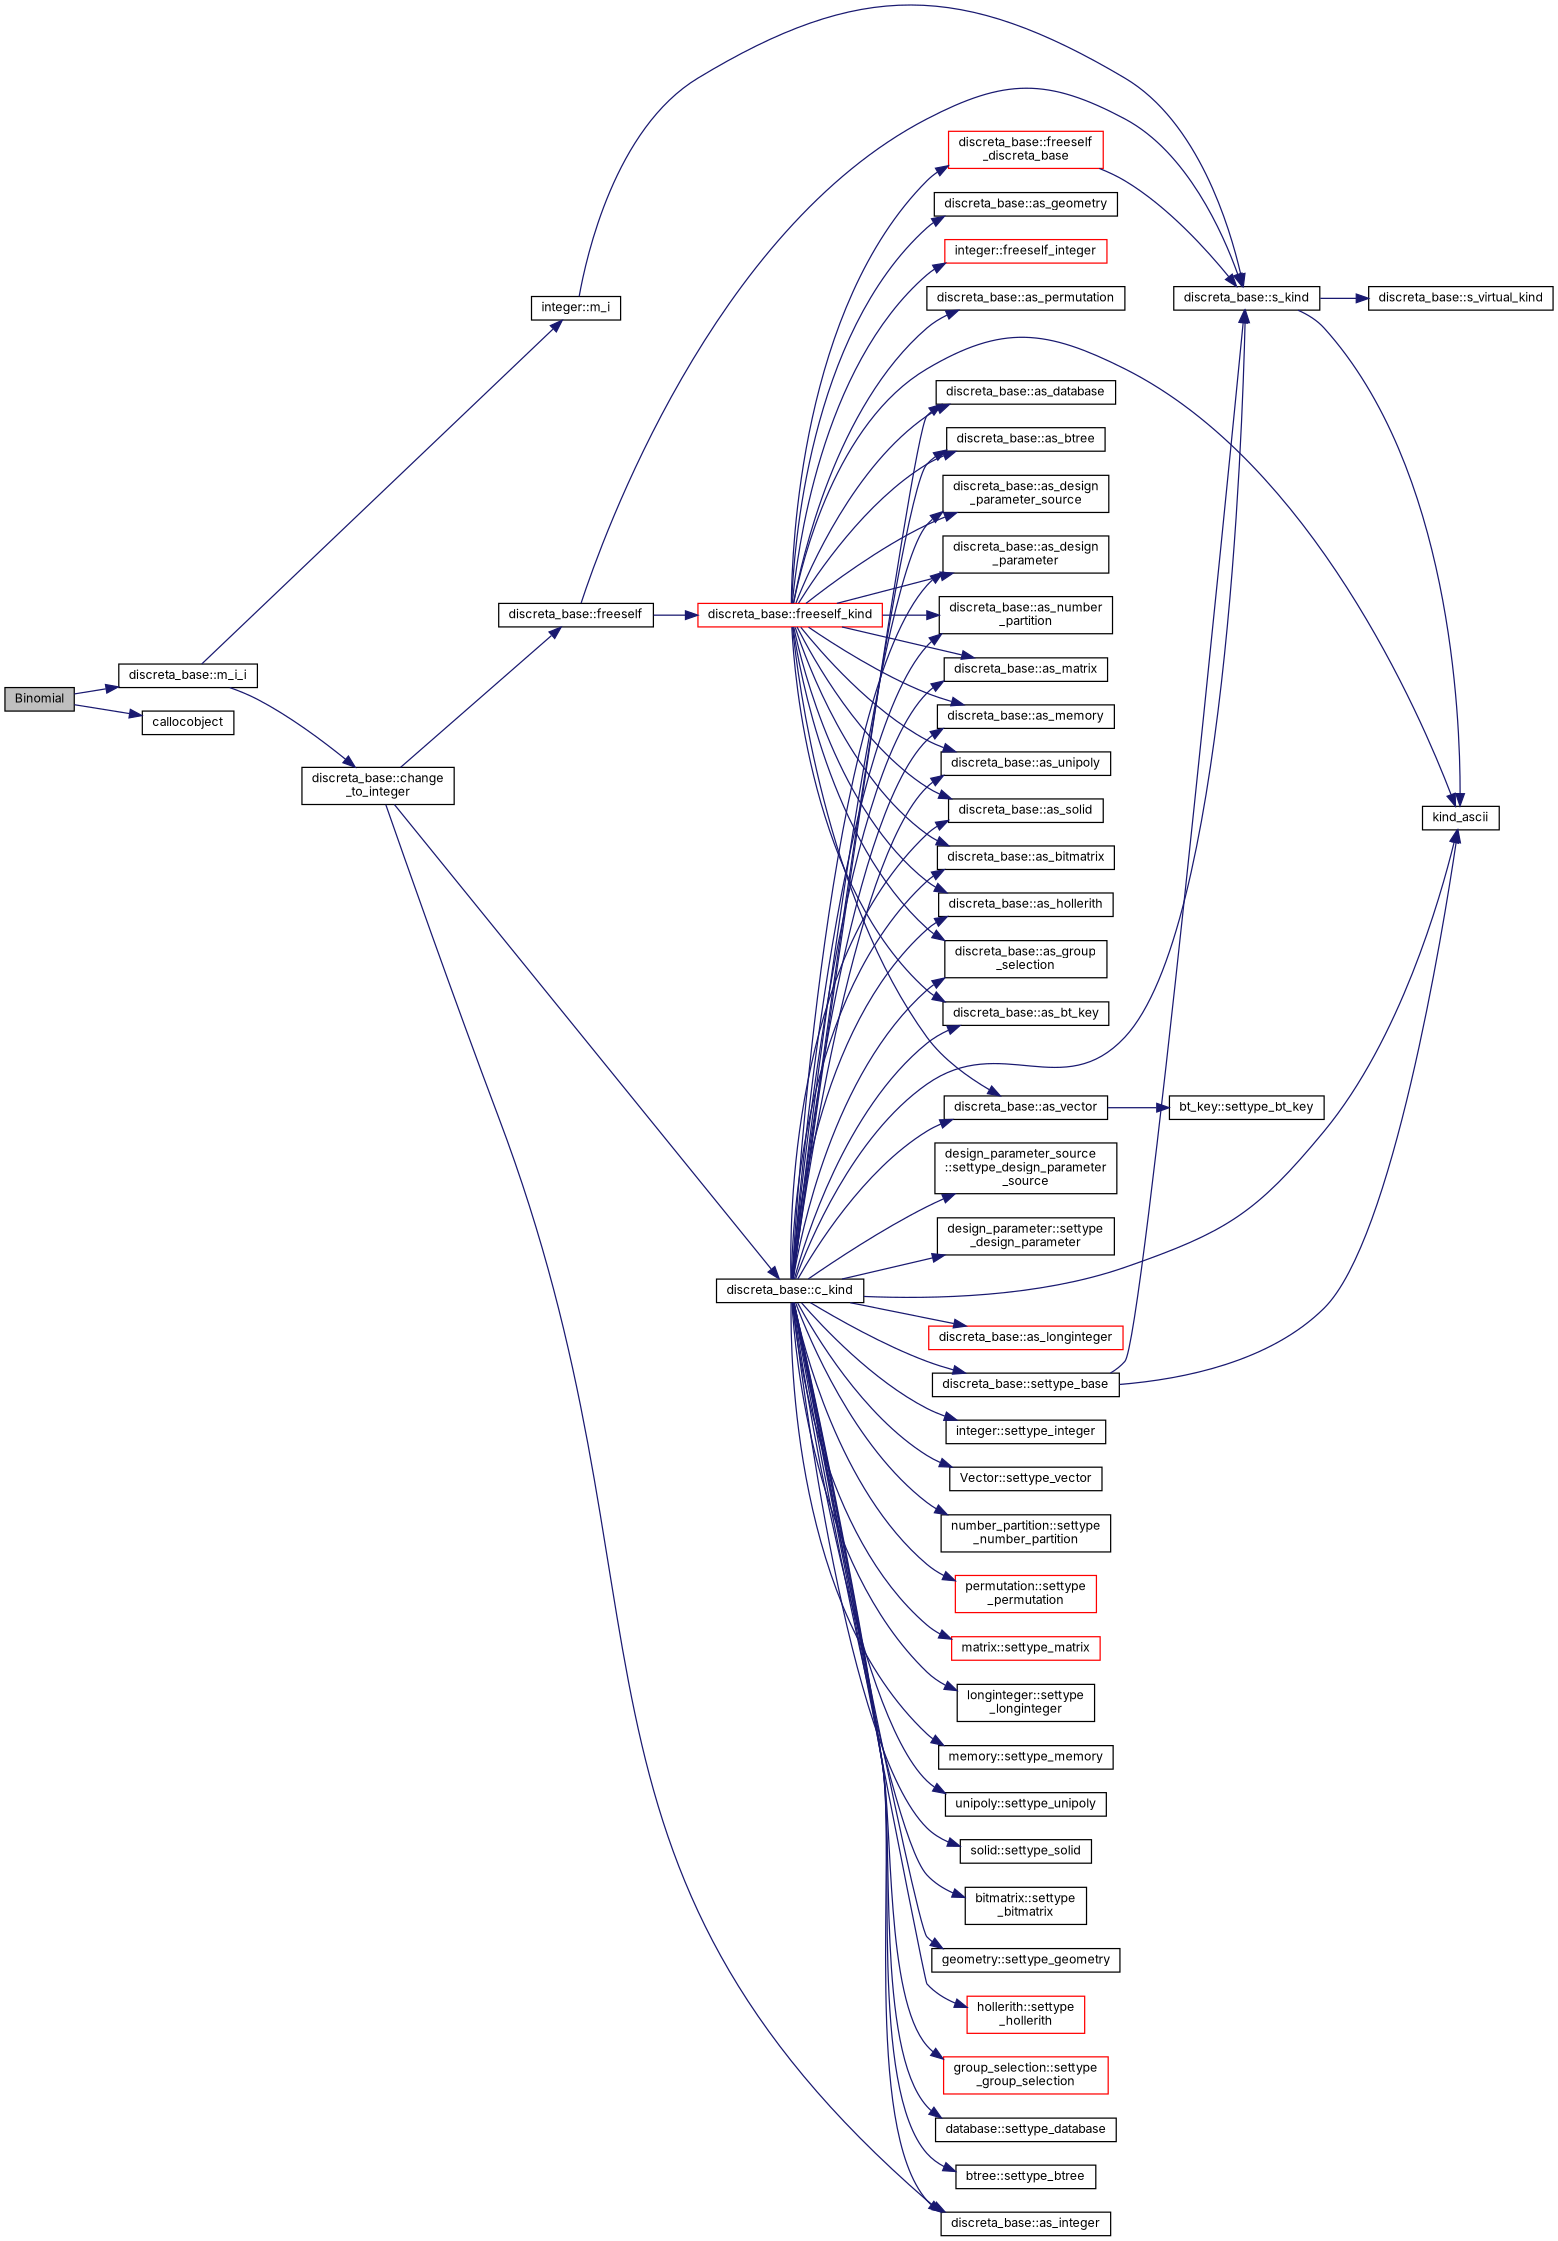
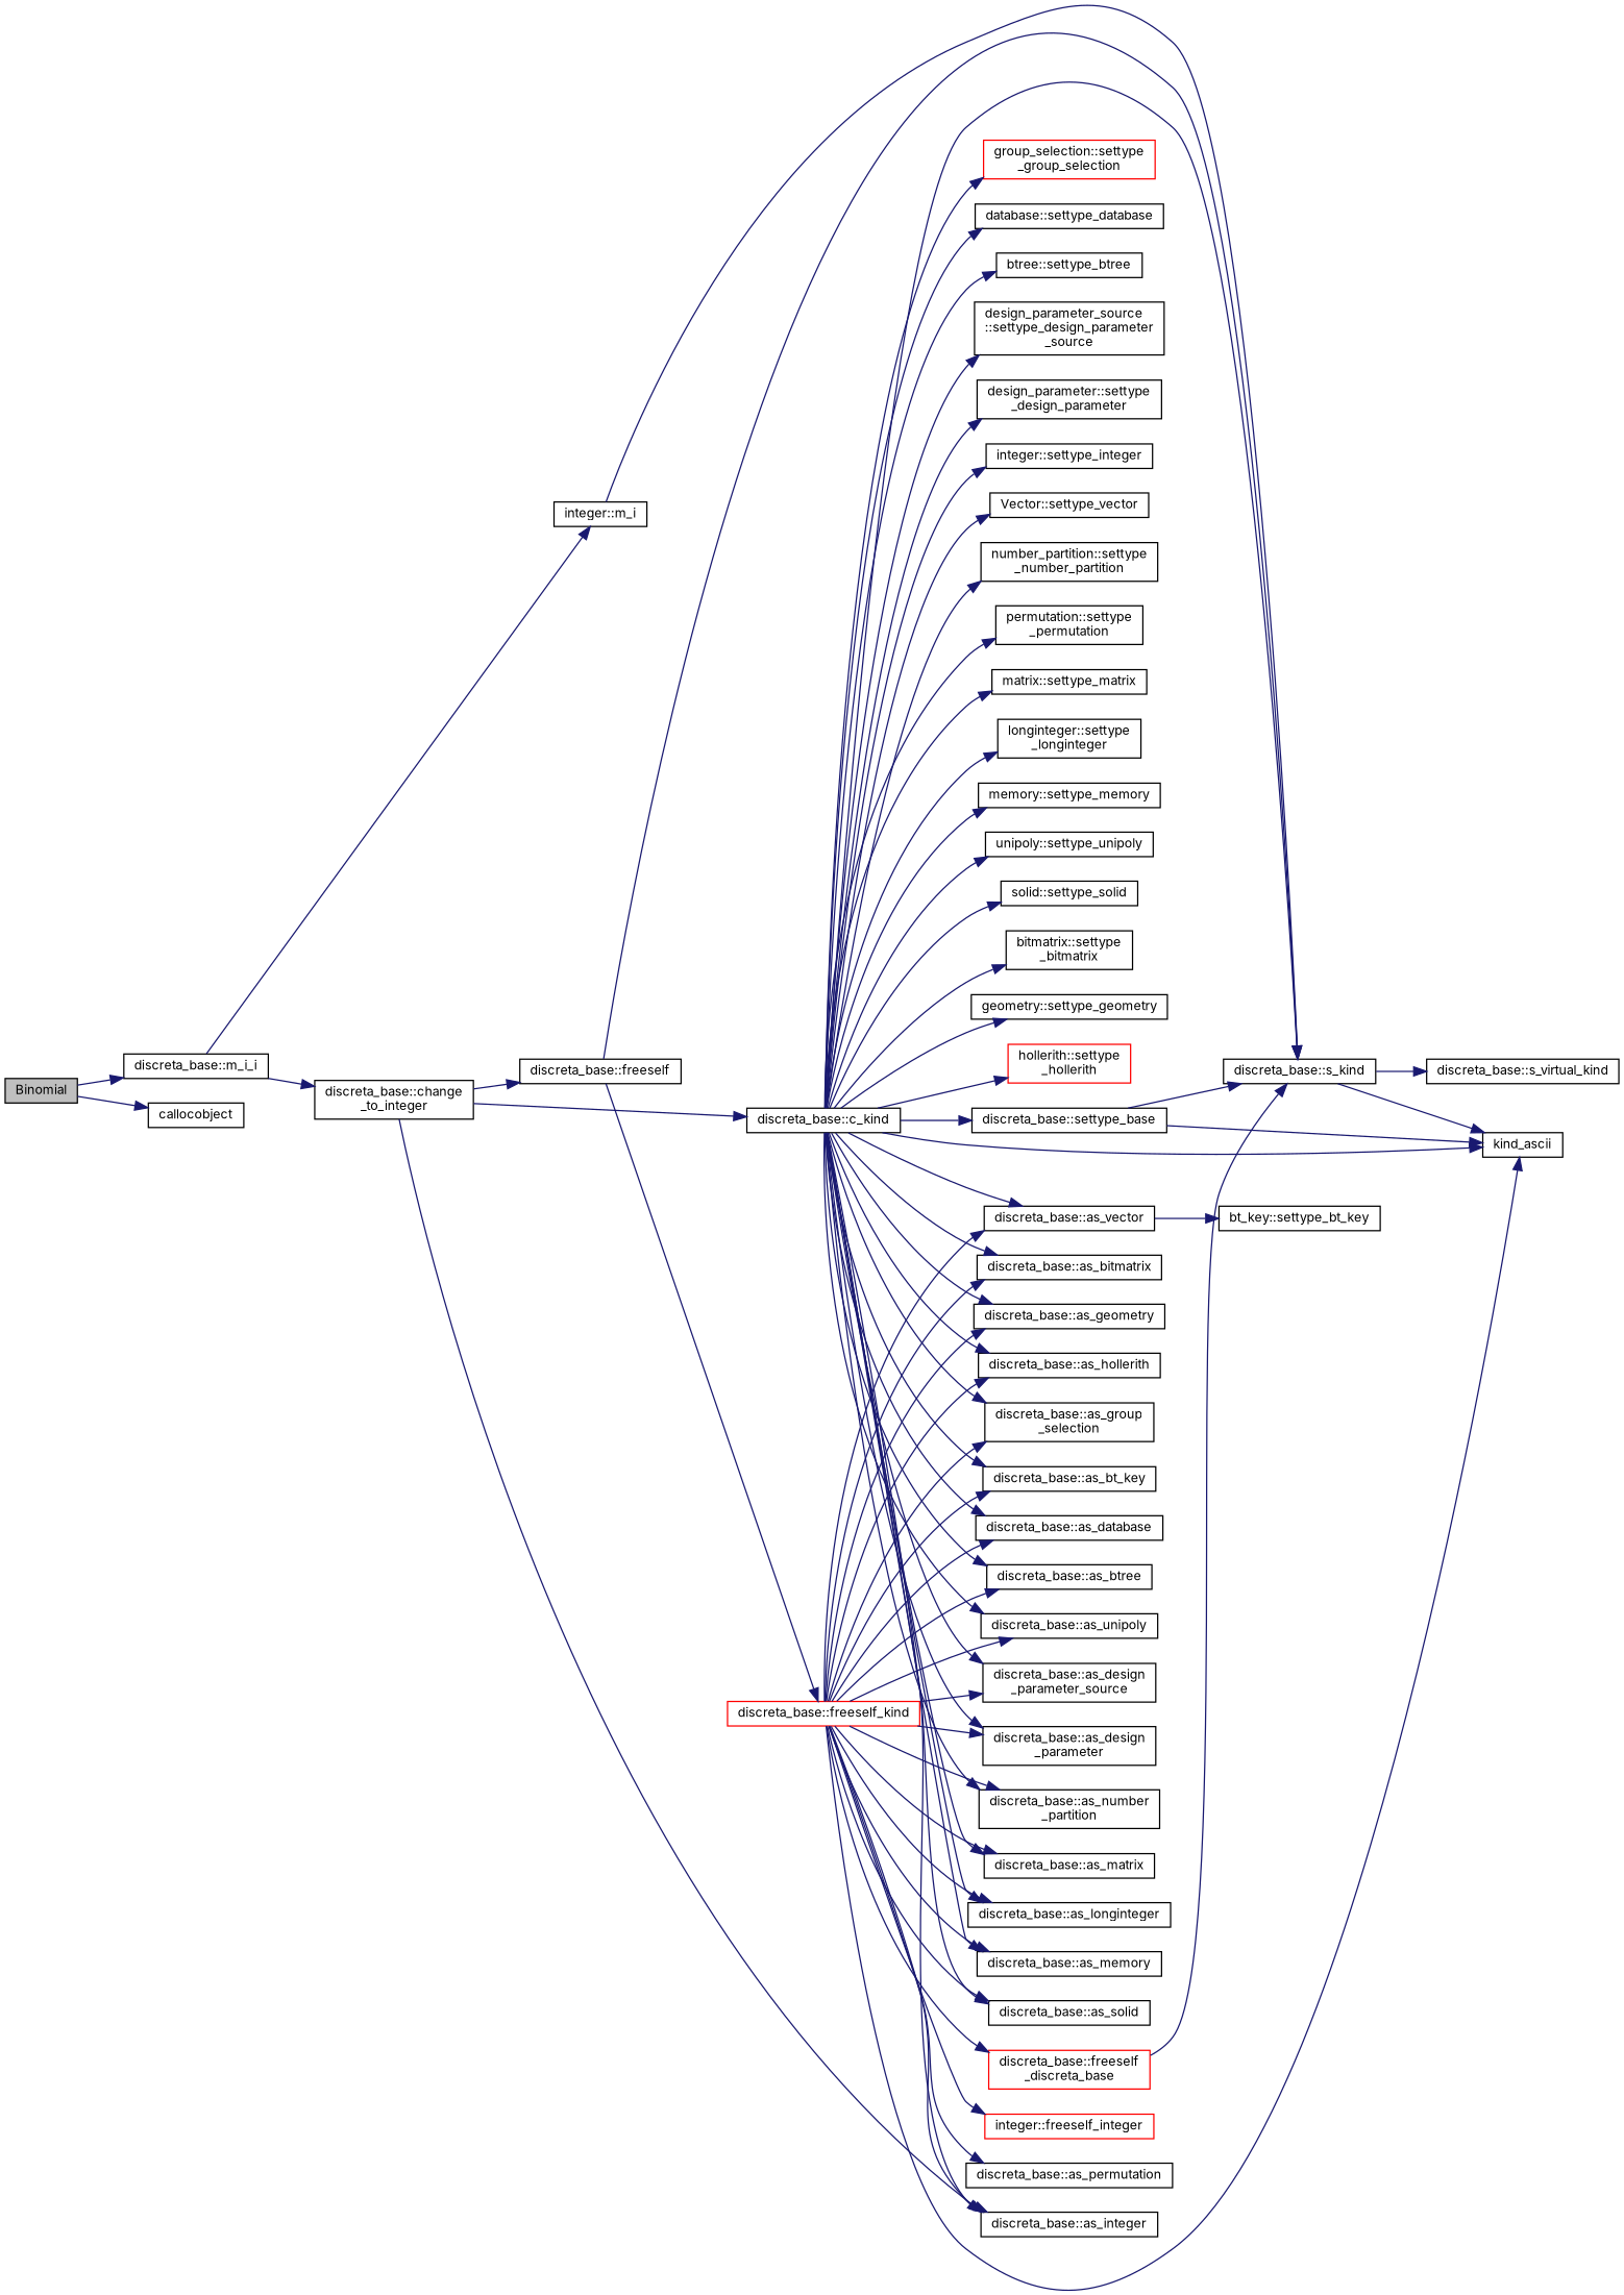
  digraph {
    fontname=Inter
    rankdir=LR
    node [color=black fillcolor=white fontname=Inter fontsize=10 shape=record style=filled]
    edge [color=midnightblue fontname=Inter fontsize=10 labelfontname=Helvetica labelfontsize=10 style=solid]
    n1 [fillcolor=grey75 fontcolor=black height=0.2 label=Binomial width=0.4]
    n2 [height=0.2 label="discreta_base::m_i_i" width=0.4]
    n3 [height=0.2 label=callocobject width=0.4]
    n4 [height=0.2 label="discreta_base::change\l_to_integer" width=0.4]
    n5 [height=0.2 label="integer::m_i" width=0.4]
    n6 [height=0.2 label="discreta_base::freeself" width=0.4]
    n7 [height=0.2 label="discreta_base::as_integer" width=0.4]
    n8 [height=0.2 label="discreta_base::c_kind" width=0.4]
    n9 [height=0.2 label="discreta_base::s_kind" width=0.4]
    n10 [color=red height=0.2 label="discreta_base::freeself_kind" width=0.4]
    n11 [height=0.2 label=kind_ascii width=0.4]
    n12 [height=0.2 label="discreta_base::as_vector" width=0.4]
    n13 [height=0.2 label="discreta_base::as_number\l_partition" width=0.4]
    n14 [height=0.2 label="discreta_base::as_matrix" width=0.4]
-   n15 [color=red height=0.2 label="discreta_base::as_longinteger" width=0.4]
+   n15 [height=0.2 label="discreta_base::as_longinteger" width=0.4]
    n16 [height=0.2 label="discreta_base::as_memory" width=0.4]
    n17 [height=0.2 label="discreta_base::as_unipoly" width=0.4]
    n18 [height=0.2 label="discreta_base::as_solid" width=0.4]
    n19 [height=0.2 label="discreta_base::as_bitmatrix" width=0.4]
    n20 [height=0.2 label="discreta_base::as_geometry" width=0.4]
    n21 [height=0.2 label="discreta_base::as_hollerith" width=0.4]
    n22 [height=0.2 label="discreta_base::as_group\l_selection" width=0.4]
    n23 [height=0.2 label="discreta_base::as_bt_key" width=0.4]
    n24 [height=0.2 label="discreta_base::as_database" width=0.4]
    n25 [height=0.2 label="discreta_base::as_btree" width=0.4]
    n26 [height=0.2 label="discreta_base::as_design\l_parameter_source" width=0.4]
    n27 [height=0.2 label="discreta_base::as_design\l_parameter" width=0.4]
    n28 [height=0.2 label="discreta_base::settype_base" width=0.4]
    n29 [height=0.2 label="integer::settype_integer" width=0.4]
    n30 [height=0.2 label="Vector::settype_vector" width=0.4]
    n31 [height=0.2 label="number_partition::settype\l_number_partition" width=0.4]
-   n32 [color=red height=0.2 label="permutation::settype\l_permutation" width=0.4]
-   n33 [color=red height=0.2 label="matrix::settype_matrix" width=0.4]
+   n32 [height=0.2 label="permutation::settype\l_permutation" width=0.4]
+   n33 [height=0.2 label="matrix::settype_matrix" width=0.4]
    n34 [height=0.2 label="longinteger::settype\l_longinteger" width=0.4]
    n35 [height=0.2 label="memory::settype_memory" width=0.4]
    n36 [height=0.2 label="unipoly::settype_unipoly" width=0.4]
    n37 [height=0.2 label="solid::settype_solid" width=0.4]
    n38 [height=0.2 label="bitmatrix::settype\l_bitmatrix" width=0.4]
    n39 [height=0.2 label="geometry::settype_geometry" width=0.4]
    n40 [color=red height=0.2 label="hollerith::settype\l_hollerith" width=0.4]
    n41 [color=red height=0.2 label="group_selection::settype\l_group_selection" width=0.4]
    n42 [height=0.2 label="database::settype_database" width=0.4]
    n43 [height=0.2 label="btree::settype_btree" width=0.4]
    n44 [height=0.2 label="design_parameter_source\l::settype_design_parameter\l_source" width=0.4]
    n45 [height=0.2 label="design_parameter::settype\l_design_parameter" width=0.4]
    n46 [color=red height=0.2 label="discreta_base::freeself\l_discreta_base" width=0.4]
    n47 [color=red height=0.2 label="integer::freeself_integer" width=0.4]
    n48 [height=0.2 label="discreta_base::as_permutation" width=0.4]
    n49 [height=0.2 label="discreta_base::s_virtual_kind" width=0.4]
    n50 [height=0.2 label="bt_key::settype_bt_key" width=0.4]
    n1 -> n2
    n1 -> n3
    n2 -> n4
    n2 -> n5
    n4 -> n6
    n4 -> n7
    n4 -> n8
    n5 -> n9
    n6 -> n9
    n6 -> n10
    n8 -> n7
    n8 -> n9
    n8 -> n11
    n8 -> n12
    n8 -> n13
    n8 -> n14
    n8 -> n15
    n8 -> n16
    n8 -> n17
    n8 -> n18
    n8 -> n19
+   n8 -> n20
    n8 -> n21
    n8 -> n22
    n8 -> n23
    n8 -> n24
    n8 -> n25
    n8 -> n26
    n8 -> n27
    n8 -> n28
    n8 -> n29
    n8 -> n30
    n8 -> n31
    n8 -> n32
    n8 -> n33
    n8 -> n34
    n8 -> n35
    n8 -> n36
    n8 -> n37
    n8 -> n38
    n8 -> n39
    n8 -> n40
    n8 -> n41
    n8 -> n42
    n8 -> n43
    n8 -> n44
    n8 -> n45
    n9 -> n11
    n9 -> n49
+   n10 -> n7
    n10 -> n11
    n10 -> n12
    n10 -> n13
    n10 -> n14
+   n10 -> n15
    n10 -> n16
    n10 -> n17
    n10 -> n18
    n10 -> n19
    n10 -> n20
    n10 -> n21
    n10 -> n22
    n10 -> n23
    n10 -> n24
    n10 -> n25
    n10 -> n26
    n10 -> n27
    n10 -> n46
    n10 -> n47
    n10 -> n48
    n12 -> n50
    n28 -> n9
    n28 -> n11
    n46 -> n9
  }
